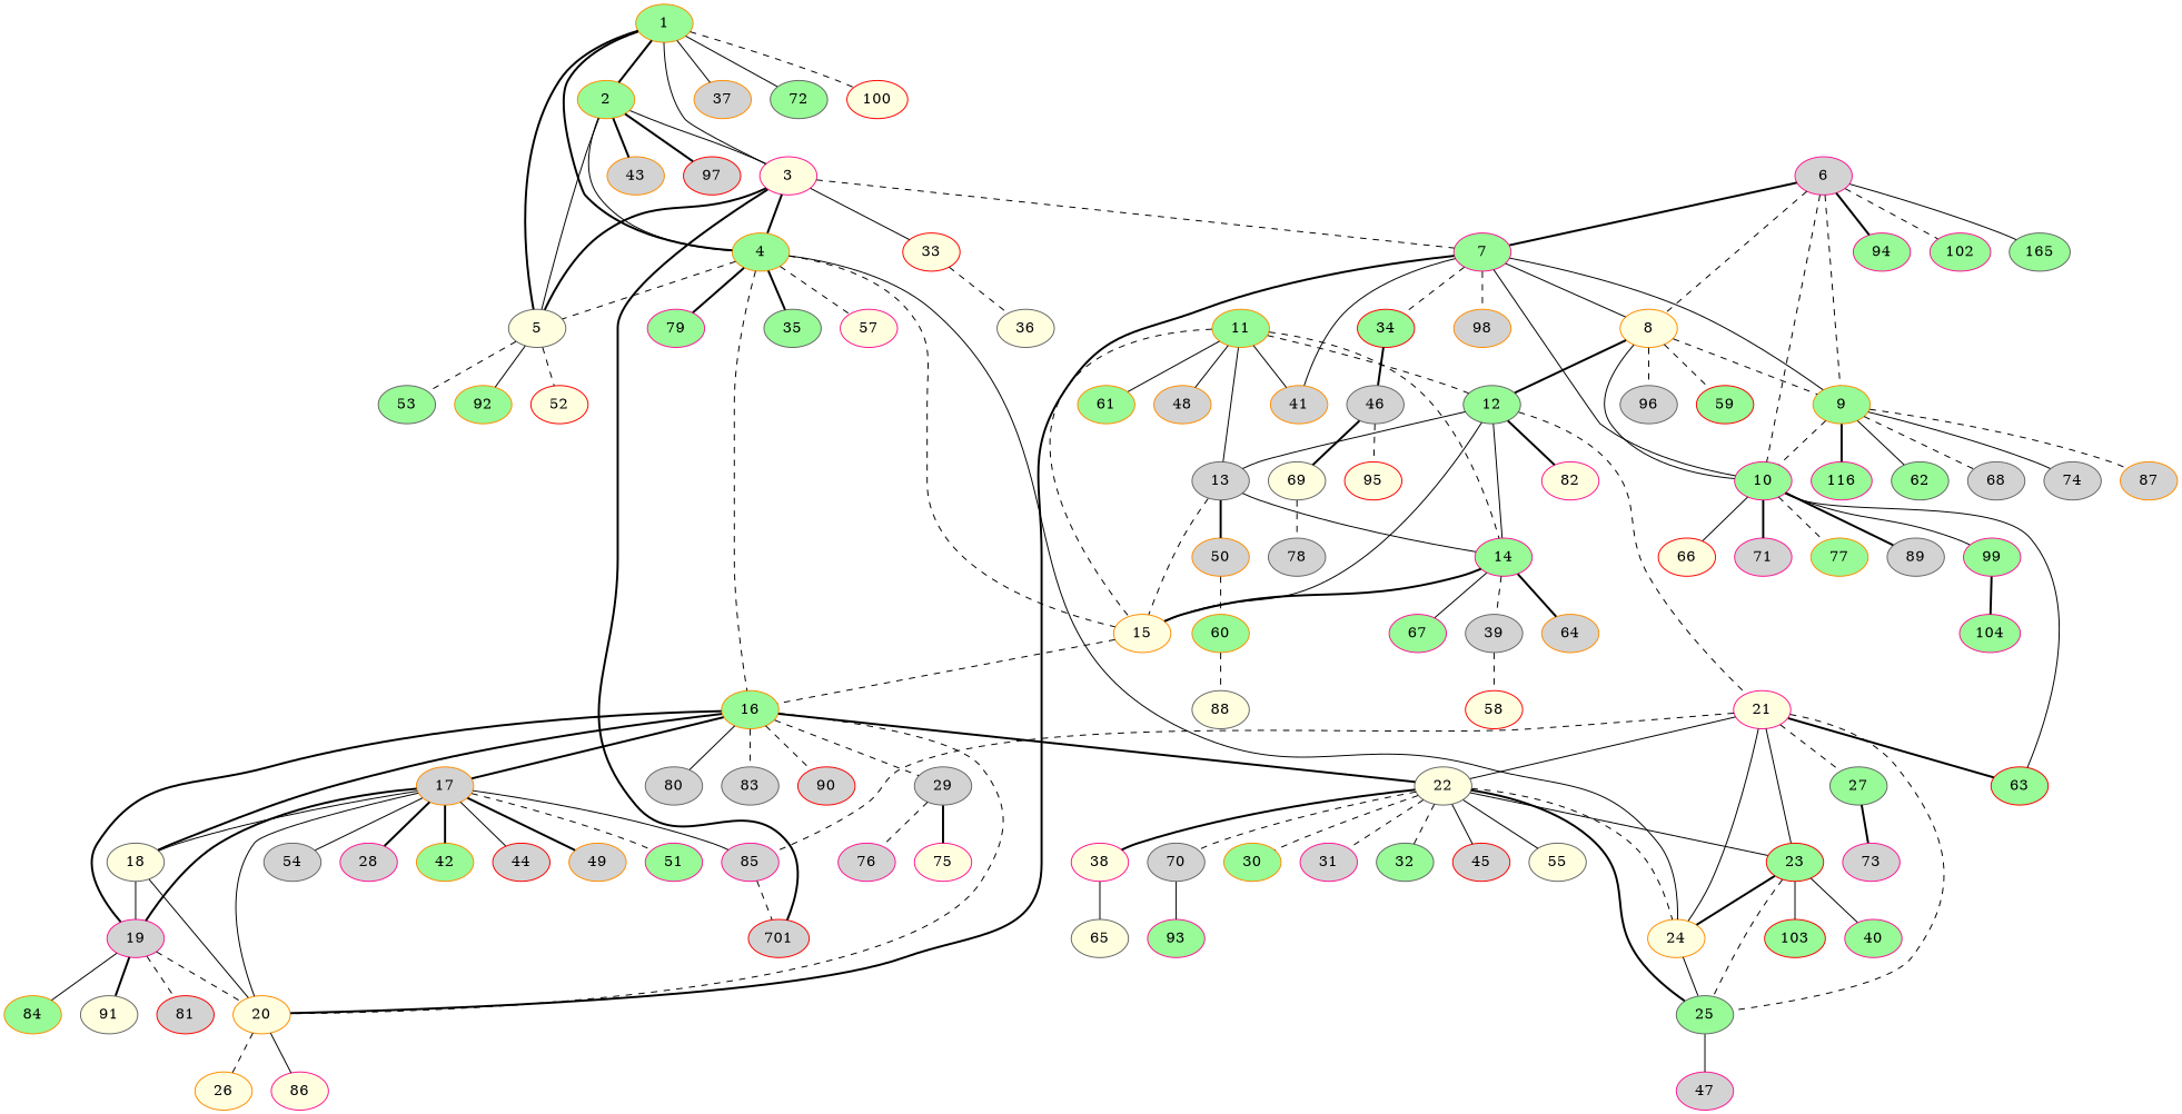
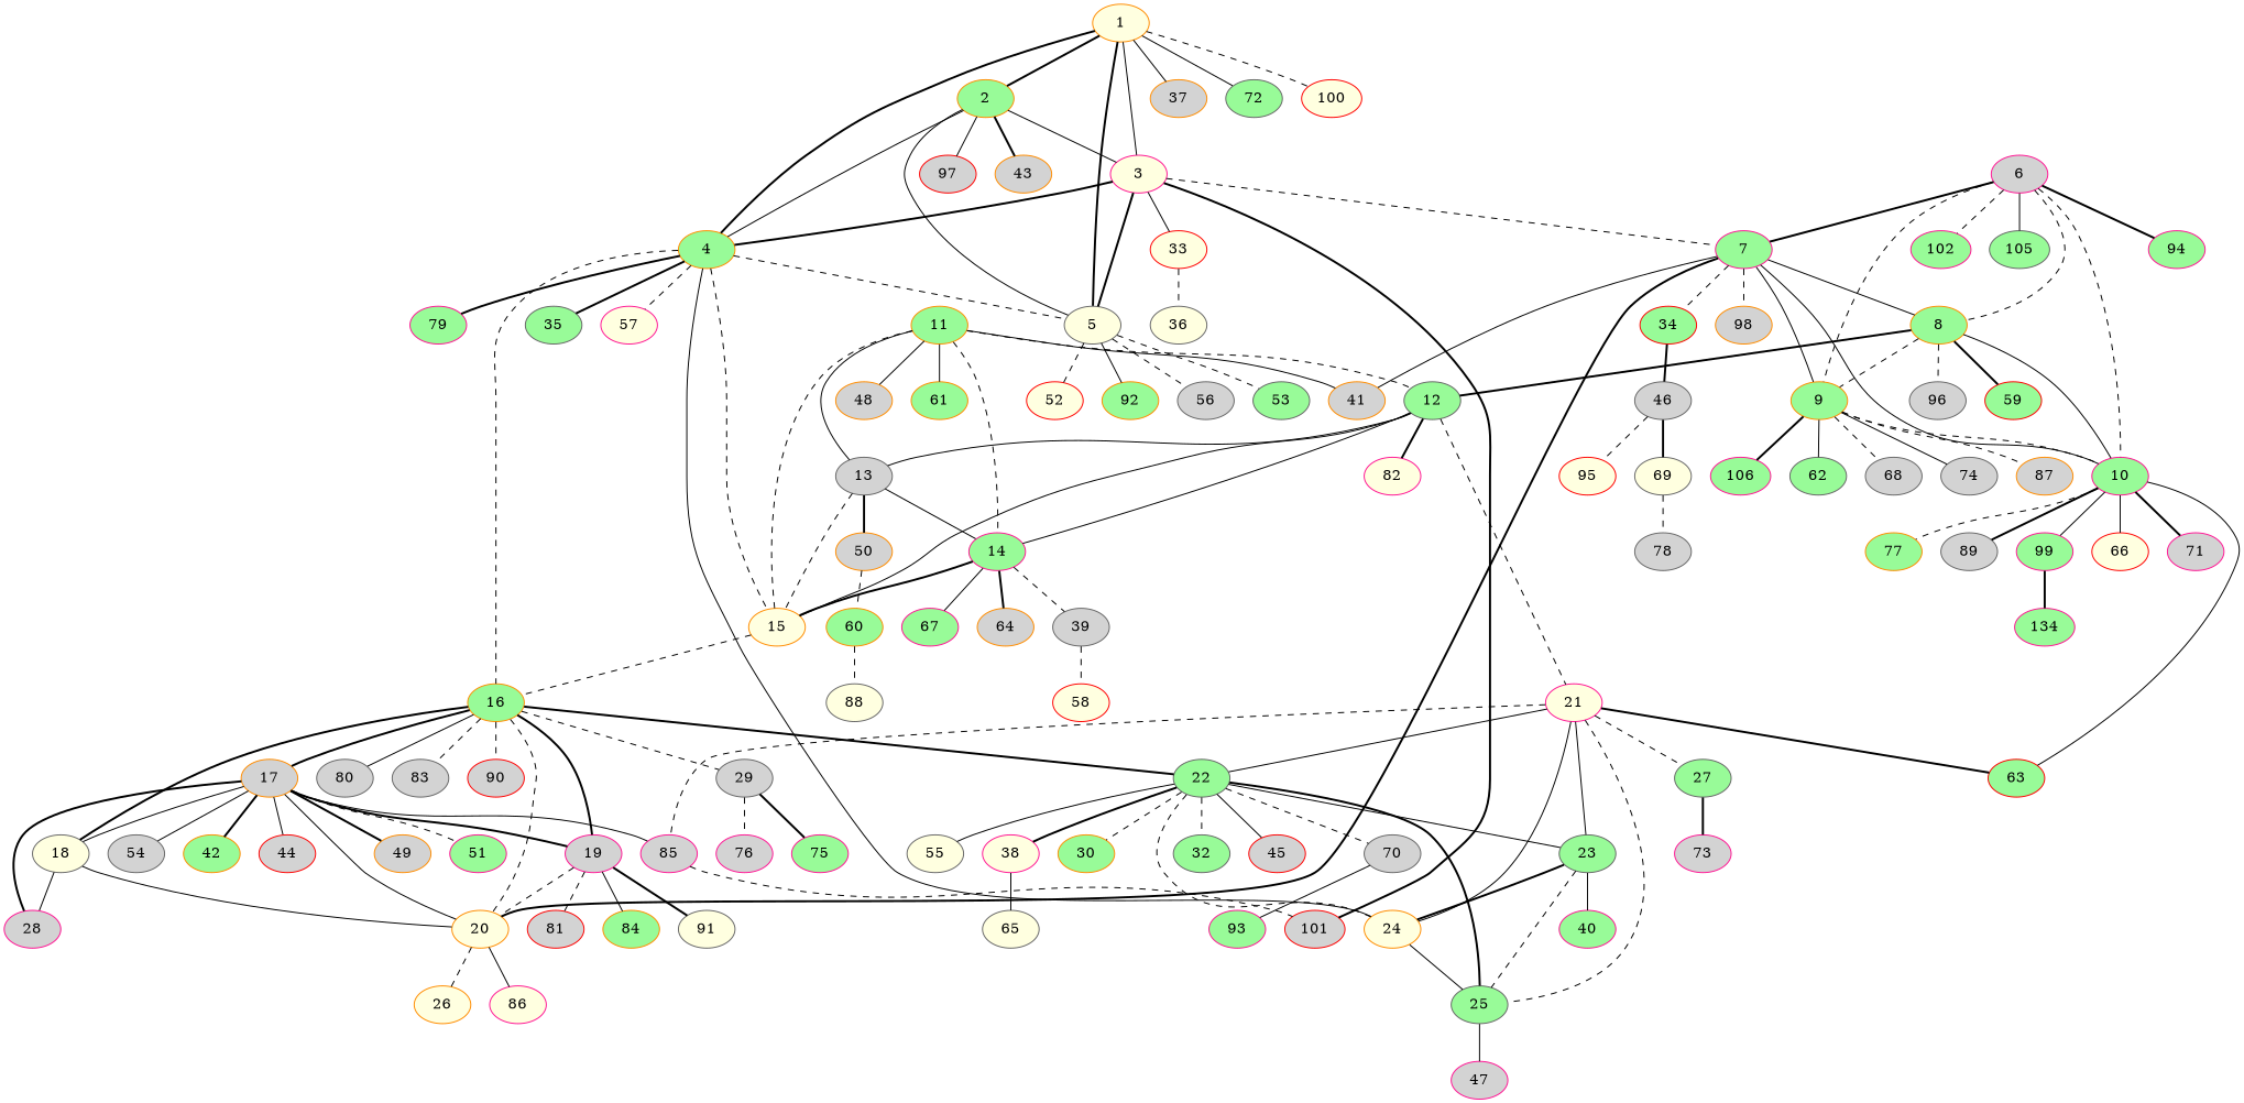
  graph {
    node [color=gray40 fillcolor=palegreen style=filled]
    edge [style=dashed]
-   1 [color=darkorange]
+   1 [color=darkorange fillcolor=lightyellow]
    2 [color=darkorange]
    3 [color=deeppink fillcolor=lightyellow]
    4 [color=darkorange]
    5 [fillcolor=lightyellow]
    37 [color=darkorange fillcolor=lightgrey]
    72
    100 [color=red fillcolor=lightyellow]
    43 [color=darkorange fillcolor=lightgrey]
    97 [color=red fillcolor=lightgrey]
    7 [color=deeppink]
    33 [color=red fillcolor=lightyellow]
-   101 [color=red fillcolor=lightgrey label=701]
+   101 [color=red fillcolor=lightgrey]
    15 [color=darkorange fillcolor=lightyellow]
    16 [color=darkorange]
    24 [color=darkorange fillcolor=lightyellow]
    35
    57 [color=deeppink fillcolor=lightyellow]
    79 [color=deeppink]
    52 [color=red fillcolor=lightyellow]
    53
+   56 [fillcolor=lightgrey]
    92 [color=darkorange]
-   8 [color=darkorange fillcolor=lightyellow]
+   8 [color=darkorange]
    9 [color=darkorange]
    10 [color=deeppink]
    20 [color=darkorange fillcolor=lightyellow]
    34 [color=red]
    41 [color=darkorange fillcolor=lightgrey]
    98 [color=darkorange fillcolor=lightgrey]
    36 [fillcolor=lightyellow]
    17 [color=darkorange fillcolor=lightgrey]
    18 [fillcolor=lightyellow]
    19 [color=deeppink fillcolor=lightgrey]
-   22 [fillcolor=lightyellow]
+   22
    29 [fillcolor=lightgrey]
    80 [fillcolor=lightgrey]
    83 [fillcolor=lightgrey]
    90 [color=red fillcolor=lightgrey]
    25
    6 [color=deeppink fillcolor=lightgrey]
    94 [color=deeppink]
    102 [color=deeppink]
-   105 [label=165]
+   105
    12
    59 [color=red]
    96 [fillcolor=lightgrey]
    62
    68 [fillcolor=lightgrey]
    74 [fillcolor=lightgrey]
    87 [color=darkorange fillcolor=lightgrey]
-   106 [color=deeppink label=116]
+   106 [color=deeppink]
    63 [color=red]
    66 [color=red fillcolor=lightyellow]
    71 [color=deeppink fillcolor=lightgrey]
    77 [color=darkorange]
    89 [fillcolor=lightgrey]
    99 [color=deeppink]
    26 [color=darkorange fillcolor=lightyellow]
    86 [color=deeppink fillcolor=lightyellow]
    46 [fillcolor=lightgrey]
    13 [fillcolor=lightgrey]
    14 [color=deeppink]
    21 [color=deeppink fillcolor=lightyellow]
    82 [color=deeppink fillcolor=lightyellow]
-   104 [color=deeppink]
+   104 [color=deeppink label=134]
    11 [color=darkorange]
    48 [color=darkorange fillcolor=lightgrey]
    61 [color=darkorange]
    50 [color=darkorange fillcolor=lightgrey]
    39 [fillcolor=lightgrey]
    64 [color=darkorange fillcolor=lightgrey]
    67 [color=deeppink]
    85 [color=deeppink fillcolor=lightgrey]
-   23 [color=red]
+   23
    27
    60 [color=darkorange]
    58 [color=red fillcolor=lightyellow]
    28 [color=deeppink fillcolor=lightgrey]
    42 [color=darkorange]
    44 [color=red fillcolor=lightgrey]
    49 [color=darkorange fillcolor=lightgrey]
    51 [color=deeppink]
    54 [fillcolor=lightgrey]
    81 [color=red fillcolor=lightgrey]
    84 [color=darkorange]
    91 [fillcolor=lightyellow]
    30 [color=darkorange]
-   31 [color=deeppink fillcolor=lightgrey]
    32
    38 [color=deeppink fillcolor=lightyellow]
    45 [color=red fillcolor=lightgrey]
    55 [fillcolor=lightyellow]
    70 [fillcolor=lightgrey]
-   75 [color=deeppink fillcolor=lightyellow]
+   75 [color=deeppink]
    76 [color=deeppink fillcolor=lightgrey]
    40 [color=deeppink]
-   103 [color=red]
    47 [color=deeppink fillcolor=lightgrey]
    73 [color=deeppink fillcolor=lightgrey]
    65 [fillcolor=lightyellow]
    93 [color=deeppink]
    69 [fillcolor=lightyellow]
    95 [color=red fillcolor=lightyellow]
    78 [fillcolor=lightgrey]
    88 [fillcolor=lightyellow]
    1 -- 2 [style=bold]
    1 -- 3 [style=solid]
    1 -- 4 [style=bold]
    1 -- 5 [style=bold]
    1 -- 37 [style=solid]
    1 -- 72 [style=solid]
    1 -- 100
    2 -- 3 [style=solid]
    2 -- 4 [style=solid]
    2 -- 5 [style=solid]
    2 -- 43 [style=bold]
-   2 -- 97 [style=bold]
+   2 -- 97 [style=solid]
    3 -- 4 [style=bold]
    3 -- 5 [style=bold]
    3 -- 7
    3 -- 33 [style=solid]
    3 -- 101 [style=bold]
    4 -- 5
    4 -- 15
    4 -- 16
    4 -- 24 [style=solid]
    4 -- 35 [style=bold]
    4 -- 57
    4 -- 79 [style=bold]
    5 -- 52
    5 -- 53
+   5 -- 56
    5 -- 92 [style=solid]
    7 -- 8 [style=solid]
    7 -- 9 [style=solid]
    7 -- 10 [style=solid]
    7 -- 20 [style=bold]
    7 -- 34
    7 -- 41 [style=solid]
    7 -- 98
    33 -- 36
    15 -- 16
    16 -- 20
    16 -- 17 [style=bold]
    16 -- 18 [style=bold]
    16 -- 19 [style=bold]
    16 -- 22 [style=bold]
    16 -- 29
    16 -- 80 [style=solid]
    16 -- 83
    16 -- 90
    24 -- 25 [style=solid]
    8 -- 9
    8 -- 10 [style=solid]
    8 -- 12 [style=bold]
-   8 -- 59
+   8 -- 59 [style=bold]
    8 -- 96
    9 -- 10
    9 -- 62 [style=solid]
    9 -- 68
    9 -- 74 [style=solid]
    9 -- 87
    9 -- 106 [style=bold]
    10 -- 63 [style=solid]
    10 -- 66 [style=solid]
    10 -- 71 [style=bold]
    10 -- 77
    10 -- 89 [style=bold]
    10 -- 99 [style=solid]
    20 -- 26
    20 -- 86 [style=solid]
    34 -- 46 [style=bold]
    17 -- 20 [style=solid]
    17 -- 18 [style=solid]
    17 -- 19 [style=bold]
    17 -- 85 [style=solid]
    17 -- 28 [style=bold]
    17 -- 42 [style=bold]
    17 -- 44 [style=solid]
    17 -- 49 [style=bold]
    17 -- 51
    17 -- 54 [style=solid]
    18 -- 20 [style=solid]
-   18 -- 19 [style=solid]
+   18 -- 28 [style=solid]
    19 -- 20
    19 -- 81
    19 -- 84 [style=solid]
    19 -- 91 [style=bold]
    22 -- 24
    22 -- 25 [style=bold]
    22 -- 23 [style=solid]
    22 -- 30
-   22 -- 31
    22 -- 32
    22 -- 38 [style=bold]
    22 -- 45 [style=solid]
    22 -- 55 [style=solid]
    22 -- 70
    29 -- 75 [style=bold]
    29 -- 76
    25 -- 47 [style=solid]
    6 -- 7 [style=bold]
    6 -- 8
    6 -- 9
    6 -- 10
    6 -- 94 [style=bold]
    6 -- 102
    6 -- 105 [style=solid]
    12 -- 15 [style=solid]
    12 -- 13 [style=solid]
    12 -- 14 [style=solid]
    12 -- 21
    12 -- 82 [style=bold]
    99 -- 104 [style=bold]
    46 -- 69 [style=bold]
    46 -- 95
    13 -- 15
    13 -- 14 [style=solid]
    13 -- 50 [style=bold]
    14 -- 15 [style=bold]
    14 -- 39
    14 -- 64 [style=bold]
    14 -- 67 [style=solid]
    21 -- 24 [style=solid]
    21 -- 22 [style=solid]
    21 -- 25
    21 -- 63 [style=bold]
    21 -- 85
    21 -- 23 [style=solid]
    21 -- 27
    11 -- 15
    11 -- 41 [style=solid]
    11 -- 12
    11 -- 13 [style=solid]
    11 -- 14
    11 -- 48 [style=solid]
    11 -- 61 [style=solid]
    50 -- 60
    39 -- 58
    85 -- 101
    23 -- 24 [style=bold]
    23 -- 25
    23 -- 40 [style=solid]
-   23 -- 103 [style=solid]
    27 -- 73 [style=bold]
    60 -- 88
    38 -- 65 [style=solid]
    70 -- 93 [style=solid]
    69 -- 78
  }
